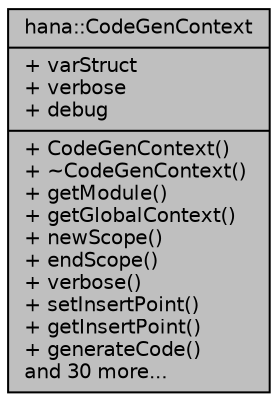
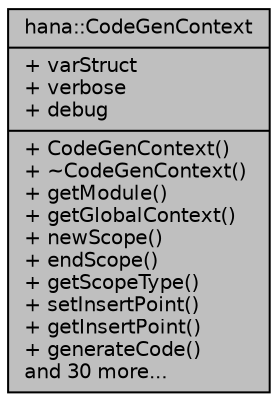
  digraph {
-   n1 [color=black fillcolor=grey75 fontcolor=black fontname=Helvetica fontsize=10 height=0.2 label="{hana::CodeGenContext\n|+ varStruct\l+ verbose\l+ debug\l|+ CodeGenContext()\l+ ~CodeGenContext()\l+ getModule()\l+ getGlobalContext()\l+ newScope()\l+ endScope()\l+ verbose()\l+ setInsertPoint()\l+ getInsertPoint()\l+ generateCode()\land 30 more...\l}" shape=record style=filled width=0.4]
+   n1 [color=black fillcolor=grey75 fontcolor=black fontname=Helvetica fontsize=10 height=0.2 label="{hana::CodeGenContext\n|+ varStruct\l+ verbose\l+ debug\l|+ CodeGenContext()\l+ ~CodeGenContext()\l+ getModule()\l+ getGlobalContext()\l+ newScope()\l+ endScope()\l+ getScopeType()\l+ setInsertPoint()\l+ getInsertPoint()\l+ generateCode()\land 30 more...\l}" shape=record style=filled width=0.4]
  }
